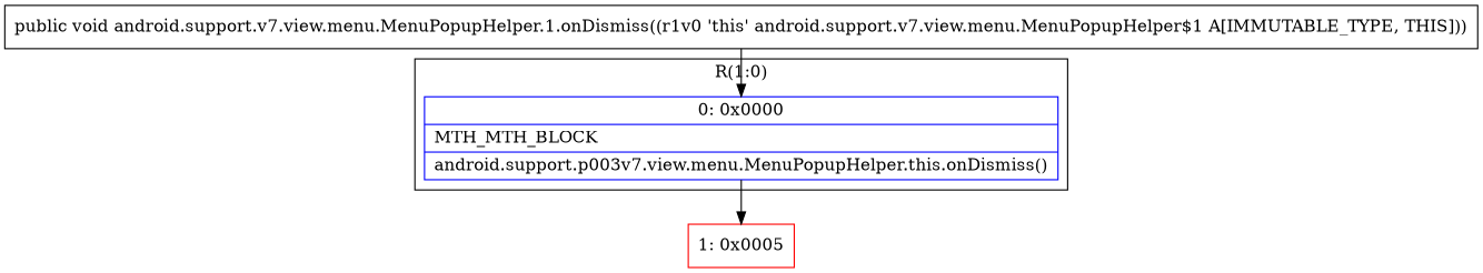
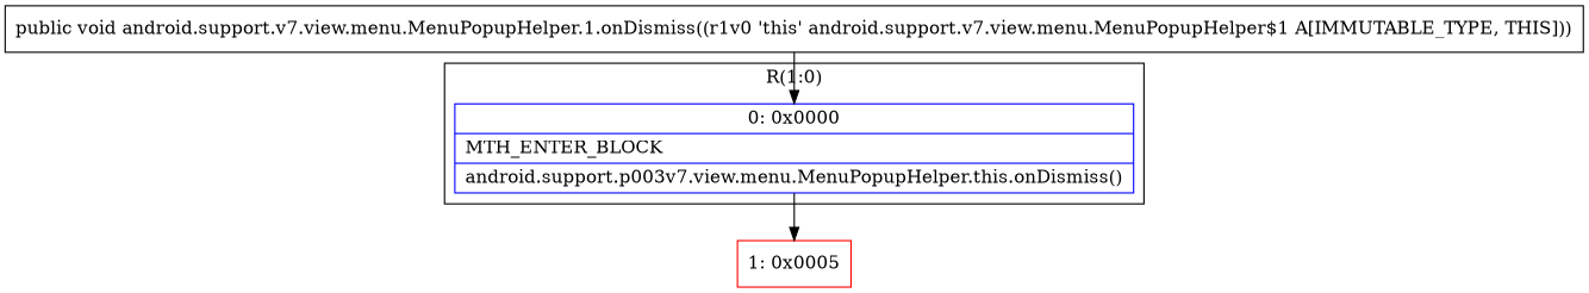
  digraph {
    node [shape=record]
-   n1 [color=blue label="{0\:\ 0x0000|MTH_MTH_BLOCK\l|android.support.p003v7.view.menu.MenuPopupHelper.this.onDismiss()\l}"]
+   n1 [color=blue label="{0\:\ 0x0000|MTH_ENTER_BLOCK\l|android.support.p003v7.view.menu.MenuPopupHelper.this.onDismiss()\l}"]
    n2 [color=red label="{1\:\ 0x0005}"]
    n3 [label="{public void android.support.v7.view.menu.MenuPopupHelper.1.onDismiss((r1v0 'this' android.support.v7.view.menu.MenuPopupHelper$1 A[IMMUTABLE_TYPE, THIS])) }"]
    subgraph cluster_1 {
      label="R(1:0)"
      n1
    }
    n1 -> n2
    n3 -> n1
  }
